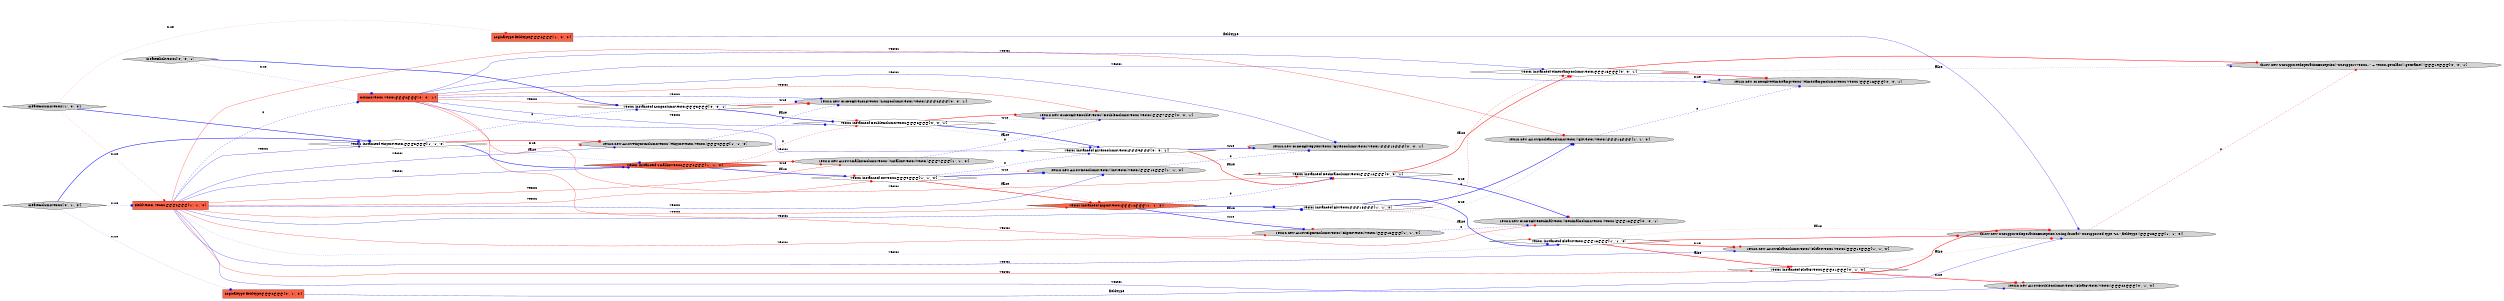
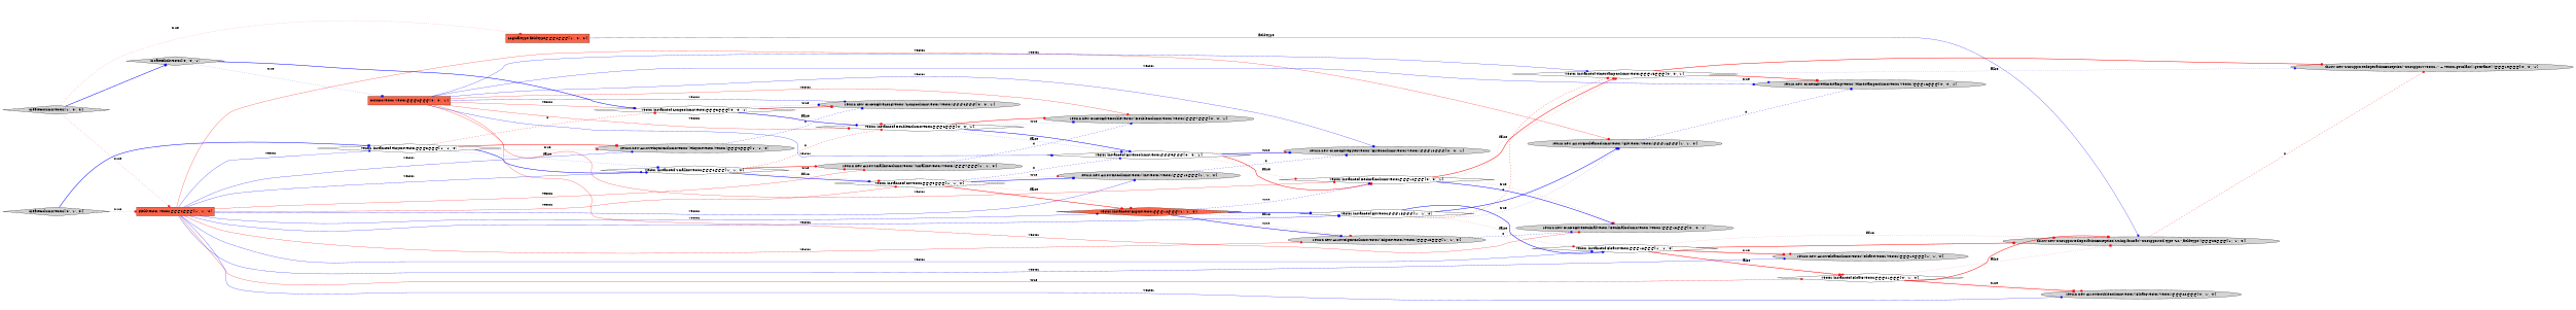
  digraph {
    rankdir=LR
    node [fillcolor=lightgray shape=diamond style=filled]
    edge [arrowhead=box color=blue style=dotted]
    n1 [fillcolor=white label="vector instanceof BytesColumnVector@@@9@@@['0', '0', '1']"]
    n2 [label="return new OrcNoHiveBytesVector((BytesColumnVector)vector)@@@10@@@['0', '0', '1']" shape=ellipse]
    n3 [fillcolor=white label="vector instanceof DecimalColumnVector@@@12@@@['0', '0', '1']"]
    n4 [label="return new OrcNoHiveDecimalVector((DecimalColumnVector)vector)@@@13@@@['0', '0', '1']" shape=ellipse]
    n5 [fillcolor=white label="vector instanceof TimestampColumnVector@@@15@@@['0', '0', '1']"]
-   n6 [fillcolor=tomato label="LogicalType fieldType@@@2@@@['0', '1', '0']" shape=box]
    n7 [label="throw new UnsupportedOperationException(String.format(\"Unsupported type %s.\",fieldType))@@@25@@@['1', '1', '0']" shape=ellipse]
    n8 [label="throw new UnsupportedOperationException(\"Unsupport vector: \" + vector.getClass().getName())@@@19@@@['0', '0', '1']" shape=ellipse]
    n9 [fillcolor=white label="vector instanceof DoubleColumnVector@@@6@@@['0', '0', '1']"]
    n10 [label="return new OrcNoHiveDoubleVector((DoubleColumnVector)vector)@@@7@@@['0', '0', '1']" shape=ellipse]
    n11 [fillcolor=white label="vector instanceof Float8Vector@@@21@@@['0', '1', '0']"]
    n12 [label="return new ArrowDoubleColumnVector((Float8Vector)vector)@@@22@@@['0', '1', '0']" shape=ellipse]
    n13 [fillcolor=tomato label="vector instanceof BigIntVector@@@12@@@['1', '1', '0']"]
    n14 [label="return new ArrowBigIntColumnVector((BigIntVector)vector)@@@13@@@['1', '1', '0']" shape=ellipse]
    n15 [fillcolor=white label="vector instanceof BitVector@@@15@@@['1', '1', '0']"]
    n16 [label="return new ArrowBooleanColumnVector((BitVector)vector)@@@16@@@['1', '1', '0']" shape=ellipse]
    n17 [fillcolor=white label="vector instanceof Float4Vector@@@18@@@['1', '1', '0']"]
    n18 [label="return new OrcNoHiveLongVector((LongColumnVector)vector)@@@4@@@['0', '0', '1']" shape=ellipse]
    n19 [fillcolor=tomato label="LogicalType fieldType@@@2@@@['1', '0', '0']" shape=box]
    n20 [label="createColumnVector['1', '0', '0']"]
    n21 [fillcolor=tomato label="FieldVector vector@@@2@@@['1', '1', '0']" shape=box]
    n22 [fillcolor=white label="vector instanceof TinyIntVector@@@3@@@['1', '1', '0']"]
    n23 [label="return new ArrowTinyIntColumnVector((TinyIntVector)vector)@@@4@@@['1', '1', '0']" shape=ellipse]
-   n24 [fillcolor=tomato label="vector instanceof SmallIntVector@@@6@@@['1', '1', '0']"]
+   n24 [fillcolor=white label="vector instanceof SmallIntVector@@@6@@@['1', '1', '0']"]
    n25 [fillcolor=white label="vector instanceof IntVector@@@9@@@['1', '1', '0']"]
    n26 [label="return new ArrowSmallIntColumnVector((SmallIntVector)vector)@@@7@@@['1', '1', '0']" shape=ellipse]
    n27 [fillcolor=tomato label="ColumnVector vector@@@2@@@['0', '0', '1']" shape=box]
    n28 [label="return new ArrowFloatColumnVector((Float4Vector)vector)@@@19@@@['1', '1', '0']" shape=ellipse]
    n29 [label="return new ArrowIntColumnVector((IntVector)vector)@@@10@@@['1', '1', '0']" shape=ellipse]
    n30 [fillcolor=white label="vector instanceof LongColumnVector@@@3@@@['0', '0', '1']"]
    n31 [label="createFlinkVector['0', '0', '1']"]
    n32 [label="return new OrcNoHiveTimestampVector((TimestampColumnVector)vector)@@@16@@@['0', '0', '1']" shape=ellipse]
    n33 [label="createColumnVector['0', '1', '0']"]
    n1 -> n2 [arrowhead=diamond style=bold]
    n1 -> n2 [arrowhead=dot color=red label=true]
    n1 -> n3 [color=red style=bold]
    n1 -> n3 [arrowhead=dot color=red label=false]
    n3 -> n4 [arrowhead=dot style=bold]
    n3 -> n4 [arrowhead=diamond color=red label=true]
    n3 -> n5 [arrowhead=diamond color=red style=bold]
    n3 -> n5 [arrowhead=diamond color=red label=false]
    n5 -> n8 [arrowhead=dot color=red style=bold]
    n5 -> n8 [arrowhead=dot label=false]
    n5 -> n32 [color=red style=bold]
    n5 -> n32 [arrowhead=dot label=true]
-   n6 -> n7 [arrowhead=dot label=fieldType style=solid]
    n7 -> n8 [arrowhead=dot color=red label=0 style=dashed]
    n9 -> n1 [label=false]
    n9 -> n1 [arrowhead=dot style=bold]
    n9 -> n10 [arrowhead=dot color=red style=bold]
    n9 -> n10 [label=true]
    n11 -> n7 [color=red label=false]
    n11 -> n7 [color=red style=bold]
    n11 -> n12 [arrowhead=diamond color=red label=true]
    n11 -> n12 [color=red style=bold]
-   n13 -> n3 [label=0 style=dashed]
+   n13 -> n3 [label=true style=dashed]
    n13 -> n14 [arrowhead=diamond color=red label=true]
    n13 -> n14 [arrowhead=dot style=bold]
    n13 -> n15 [label=false]
    n13 -> n15 [style=bold]
    n14 -> n4 [arrowhead=dot label=0 style=dashed]
    n15 -> n5 [color=red label=0 style=dashed]
    n15 -> n16 [label=true]
    n15 -> n16 [arrowhead=dot style=bold]
    n15 -> n17 [arrowhead=diamond style=bold]
    n15 -> n17 [arrowhead=dot color=red label=false]
    n16 -> n32 [label=0 style=dashed]
    n17 -> n7 [color=red label=false]
    n17 -> n7 [color=red style=bold]
    n17 -> n11 [arrowhead=diamond color=red label=false]
    n17 -> n11 [color=red style=bold]
    n17 -> n28 [arrowhead=dot color=red label=true]
    n17 -> n28 [color=red style=bold]
    n19 -> n7 [arrowhead=diamond label=fieldType style=solid]
    n20 -> n19 [arrowhead=diamond color=red label=true]
    n20 -> n21 [arrowhead=diamond color=red label=true]
-   n20 -> n22 [style=bold]
-   n21 -> n11 [arrowhead=diamond color=red label=vector style=solid]
+   n20 -> n31 [style=bold]
+   n21 -> n11 [arrowhead=diamond color=red label=true style=solid]
    n21 -> n12 [arrowhead=dot label=vector style=solid]
-   n21 -> n13 [arrowhead=diamond color=red label=vector style=solid]
+   n21 -> n13 [arrowhead=diamond label=vector style=solid]
    n21 -> n14 [arrowhead=dot color=red label=vector style=solid]
    n21 -> n15 [label=vector style=solid]
    n21 -> n16 [color=red label=vector style=solid]
-   n21 -> n17 [label=vector]
+   n21 -> n17 [label=vector style=solid]
    n21 -> n22 [arrowhead=dot label=vector style=solid]
    n21 -> n23 [arrowhead=dot label=vector style=solid]
    n21 -> n24 [arrowhead=dot label=vector style=solid]
-   n21 -> n25 [color=red label=vector style=solid]
+   n21 -> n25 [arrowhead=diamond color=red label=vector style=solid]
    n21 -> n26 [arrowhead=dot color=red label=vector style=solid]
-   n21 -> n27 [label=0 style=dashed]
    n21 -> n28 [arrowhead=dot label=vector style=solid]
    n21 -> n29 [label=vector style=solid]
    n22 -> n23 [color=red style=bold]
    n22 -> n23 [arrowhead=diamond color=red label=true]
    n22 -> n24 [label=false]
    n22 -> n24 [arrowhead=dot style=bold]
-   n22 -> n30 [label=0 style=dashed]
+   n22 -> n30 [color=red label=0 style=dashed]
    n23 -> n18 [label=0 style=dashed]
-   n24 -> n9 [arrowhead=diamond color=red label=0 style=dashed]
+   n24 -> n9 [arrowhead=dot color=red label=0 style=dashed]
    n24 -> n25 [color=red label=false]
    n24 -> n25 [arrowhead=diamond style=bold]
    n24 -> n26 [arrowhead=dot color=red label=true]
    n24 -> n26 [arrowhead=diamond color=red style=bold]
    n25 -> n1 [arrowhead=dot label=0 style=dashed]
    n25 -> n13 [color=red label=false]
    n25 -> n13 [arrowhead=diamond color=red style=bold]
    n25 -> n29 [arrowhead=dot color=red label=true]
    n25 -> n29 [style=bold]
    n26 -> n10 [arrowhead=diamond label=0 style=dashed]
    n27 -> n1 [label=vector style=solid]
    n27 -> n2 [label=vector style=solid]
-   n27 -> n3 [arrowhead=diamond color=red label=vector style=solid]
+   n27 -> n3 [color=red label=vector style=solid]
    n27 -> n4 [arrowhead=dot color=red label=vector style=solid]
    n27 -> n5 [arrowhead=diamond label=vector style=solid]
-   n27 -> n9 [label=vector style=solid]
+   n27 -> n9 [color=red label=vector style=solid]
    n27 -> n10 [arrowhead=dot color=red label=vector style=solid]
    n27 -> n18 [arrowhead=diamond label=vector style=solid]
    n27 -> n30 [arrowhead=dot color=red label=vector style=solid]
    n27 -> n32 [label=vector style=solid]
    n29 -> n2 [label=0 style=dashed]
    n30 -> n9 [color=red label=false]
    n30 -> n9 [arrowhead=dot style=bold]
    n30 -> n18 [label=true]
    n30 -> n18 [color=red style=bold]
    n31 -> n27 [label=true]
    n31 -> n30 [arrowhead=diamond style=bold]
-   n33 -> n6 [label=true]
-   n33 -> n21 [label=true]
+   n33 -> n21 [color=red label=true]
    n33 -> n22 [style=bold]
  }
